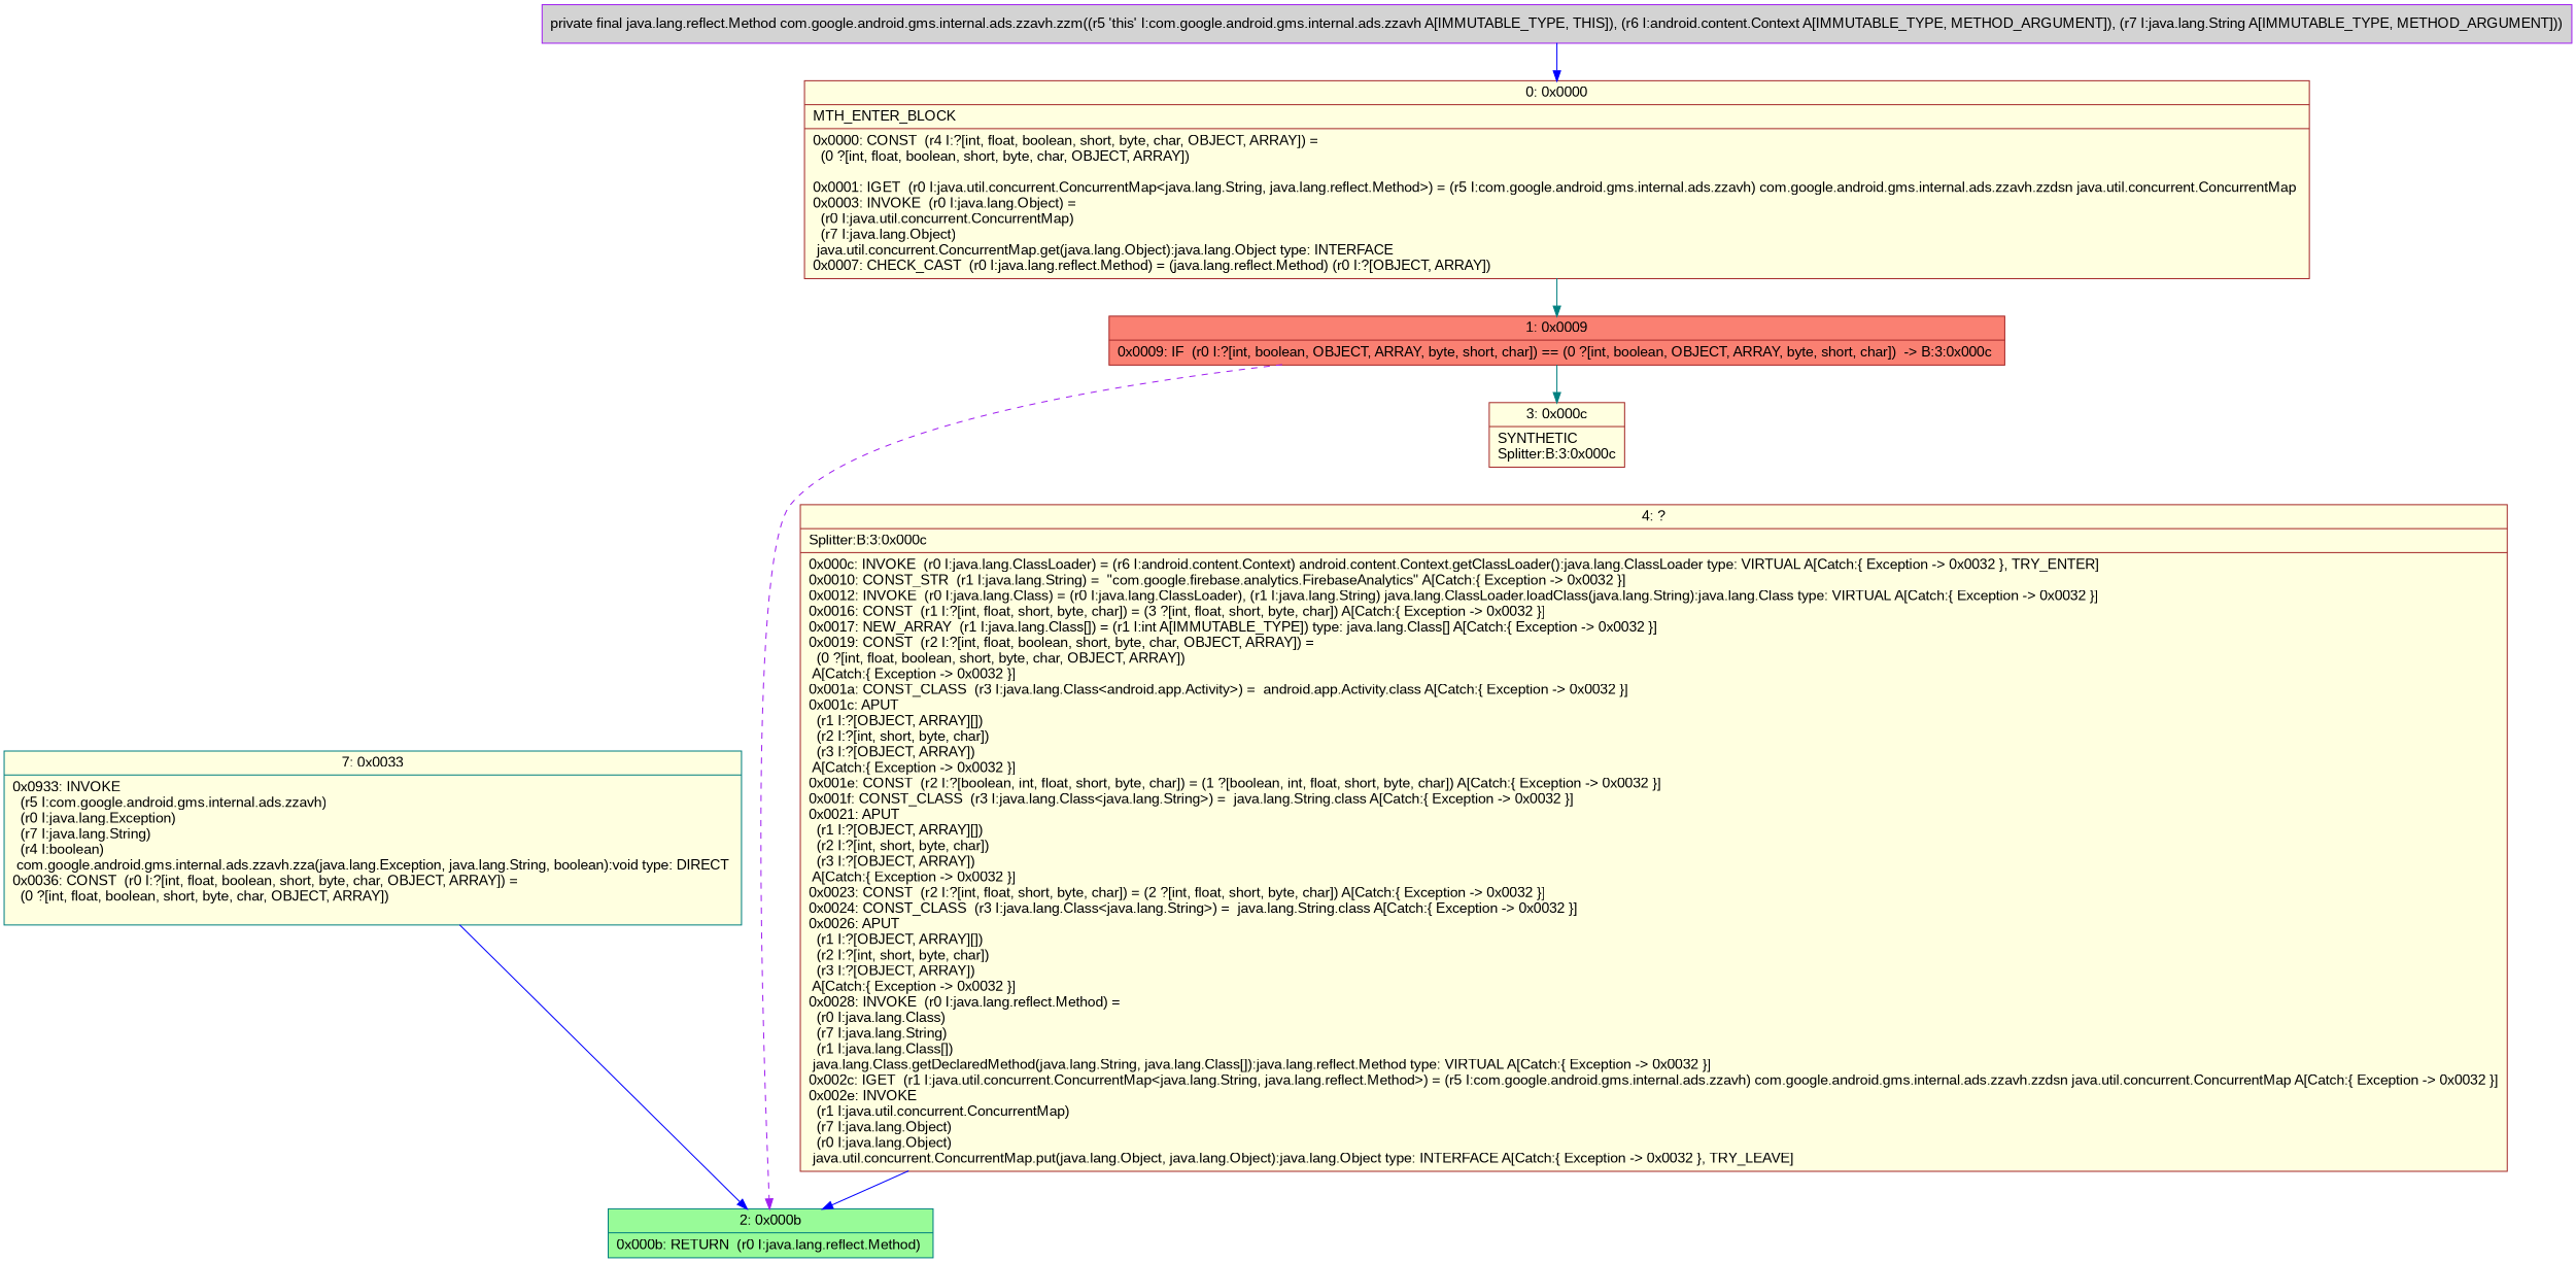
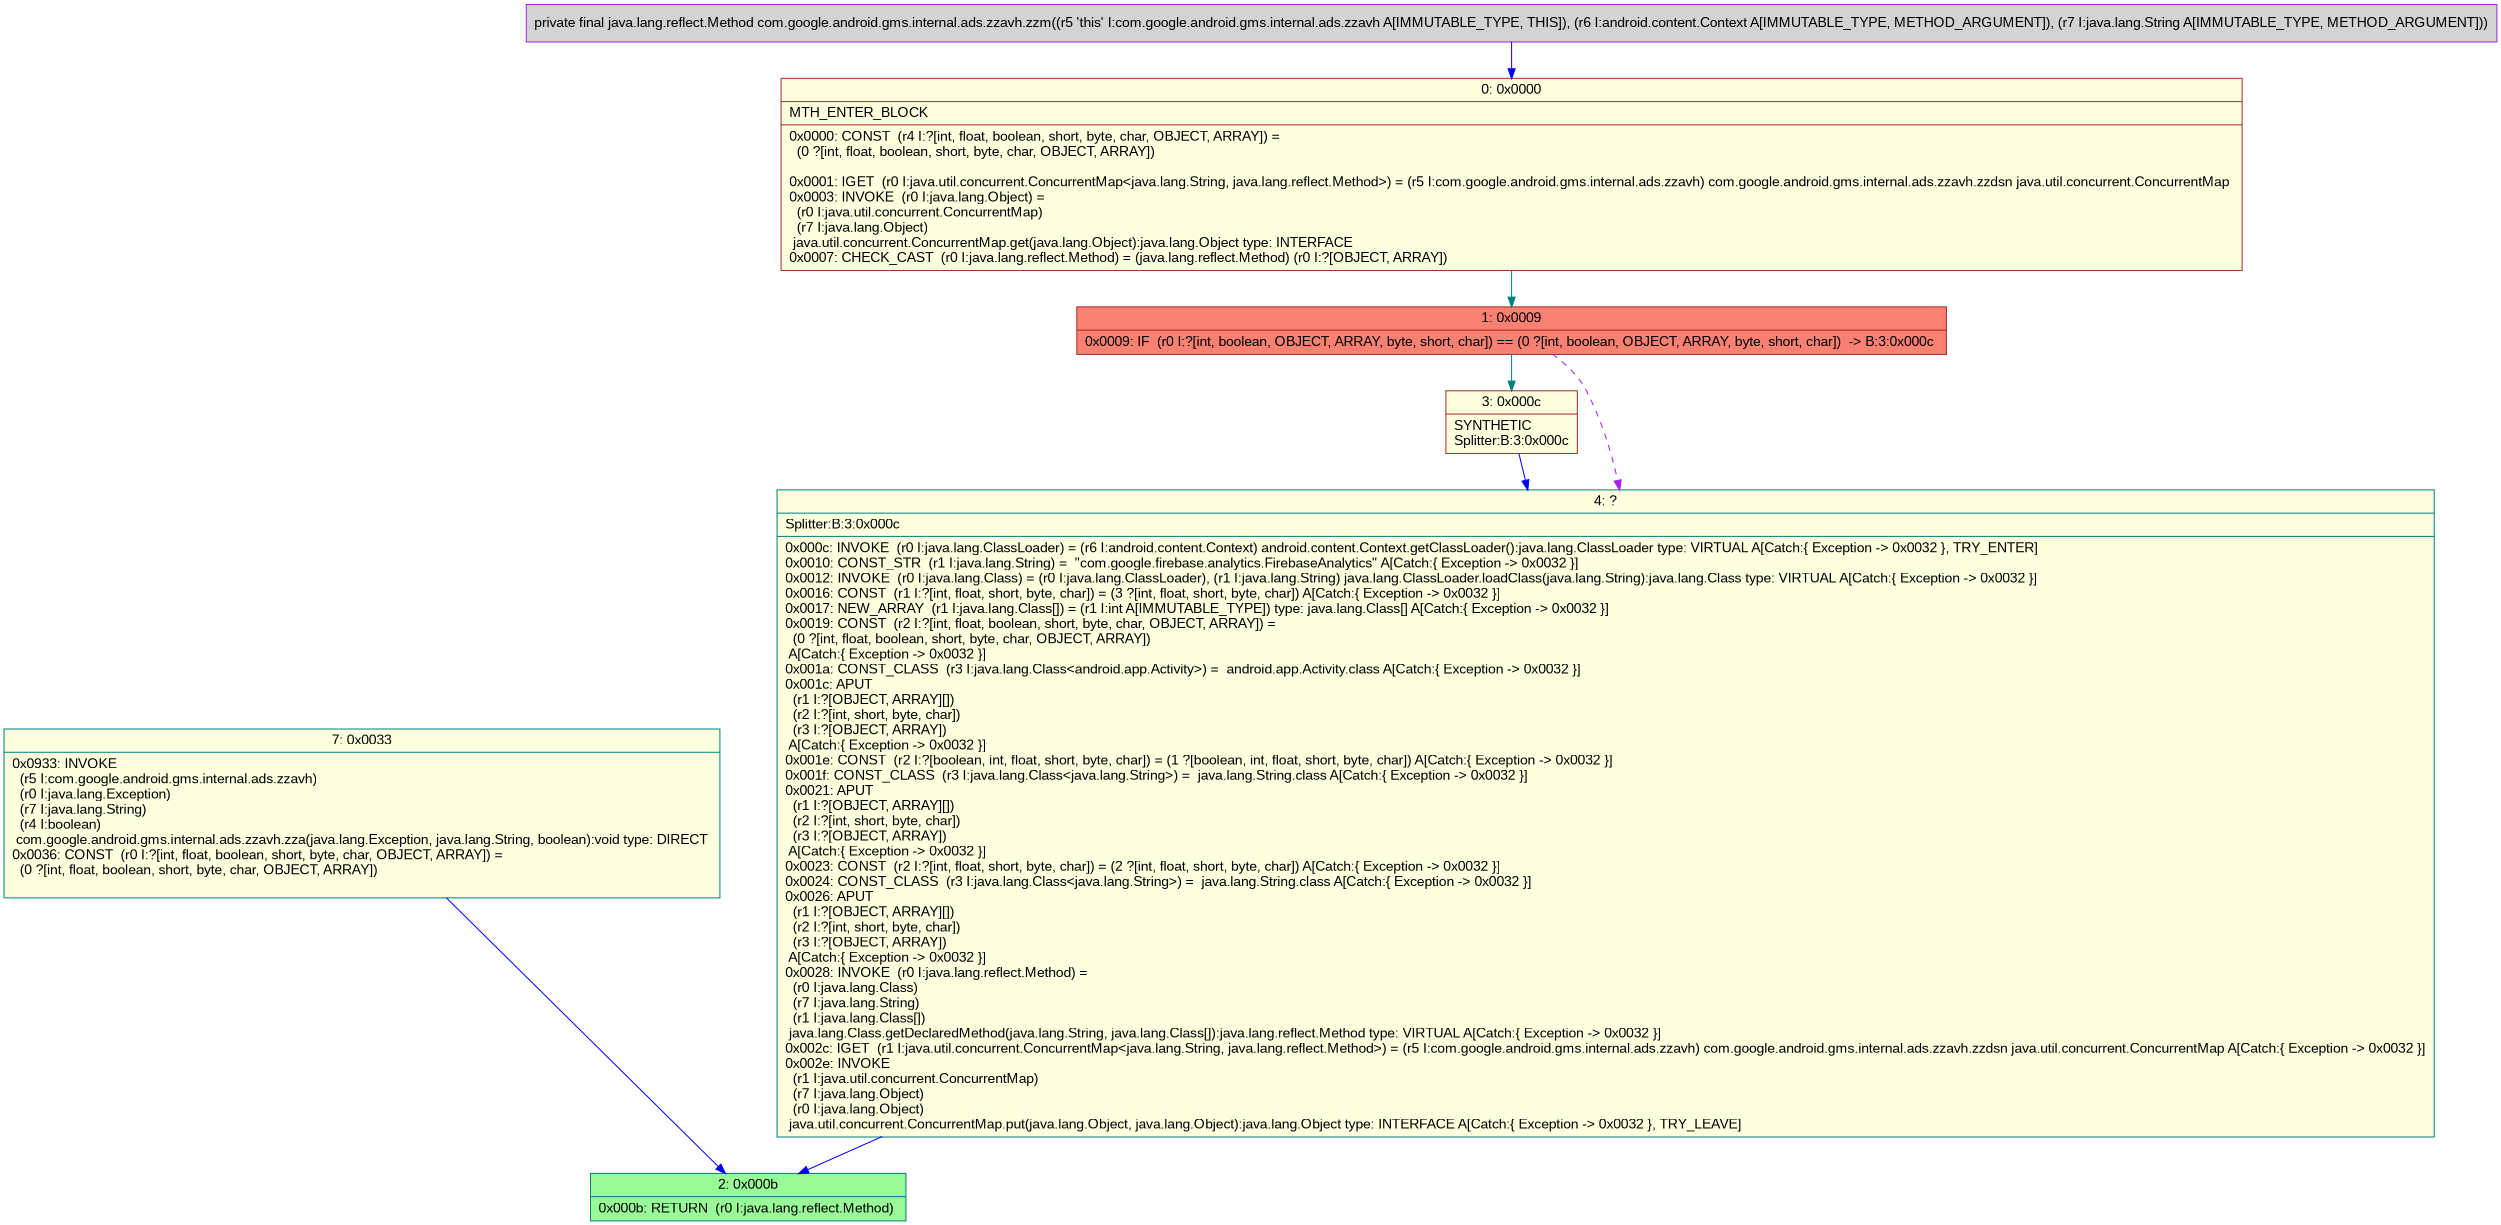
  digraph {
    fontname="Liberation Sans"
    node [color=brown fillcolor=lightyellow fontname="Liberation Sans" shape=record style=filled]
    edge [color=blue fontname="Liberation Sans"]
    n1 [label="{0\:\ 0x0000|MTH_ENTER_BLOCK\l|0x0000: CONST  (r4 I:?[int, float, boolean, short, byte, char, OBJECT, ARRAY]) = \l  (0 ?[int, float, boolean, short, byte, char, OBJECT, ARRAY])\l \l0x0001: IGET  (r0 I:java.util.concurrent.ConcurrentMap\<java.lang.String, java.lang.reflect.Method\>) = (r5 I:com.google.android.gms.internal.ads.zzavh) com.google.android.gms.internal.ads.zzavh.zzdsn java.util.concurrent.ConcurrentMap \l0x0003: INVOKE  (r0 I:java.lang.Object) = \l  (r0 I:java.util.concurrent.ConcurrentMap)\l  (r7 I:java.lang.Object)\l java.util.concurrent.ConcurrentMap.get(java.lang.Object):java.lang.Object type: INTERFACE \l0x0007: CHECK_CAST  (r0 I:java.lang.reflect.Method) = (java.lang.reflect.Method) (r0 I:?[OBJECT, ARRAY]) \l}"]
    n2 [fillcolor=salmon label="{1\:\ 0x0009|0x0009: IF  (r0 I:?[int, boolean, OBJECT, ARRAY, byte, short, char]) == (0 ?[int, boolean, OBJECT, ARRAY, byte, short, char])  \-\> B:3:0x000c \l}"]
    n3 [color=teal fillcolor=palegreen label="{2\:\ 0x000b|0x000b: RETURN  (r0 I:java.lang.reflect.Method) \l}"]
    n4 [label="{3\:\ 0x000c|SYNTHETIC\lSplitter:B:3:0x000c\l}"]
-   n5 [label="{4\:\ ?|Splitter:B:3:0x000c\l|0x000c: INVOKE  (r0 I:java.lang.ClassLoader) = (r6 I:android.content.Context) android.content.Context.getClassLoader():java.lang.ClassLoader type: VIRTUAL A[Catch:\{ Exception \-\> 0x0032 \}, TRY_ENTER]\l0x0010: CONST_STR  (r1 I:java.lang.String) =  \"com.google.firebase.analytics.FirebaseAnalytics\" A[Catch:\{ Exception \-\> 0x0032 \}]\l0x0012: INVOKE  (r0 I:java.lang.Class) = (r0 I:java.lang.ClassLoader), (r1 I:java.lang.String) java.lang.ClassLoader.loadClass(java.lang.String):java.lang.Class type: VIRTUAL A[Catch:\{ Exception \-\> 0x0032 \}]\l0x0016: CONST  (r1 I:?[int, float, short, byte, char]) = (3 ?[int, float, short, byte, char]) A[Catch:\{ Exception \-\> 0x0032 \}]\l0x0017: NEW_ARRAY  (r1 I:java.lang.Class[]) = (r1 I:int A[IMMUTABLE_TYPE]) type: java.lang.Class[] A[Catch:\{ Exception \-\> 0x0032 \}]\l0x0019: CONST  (r2 I:?[int, float, boolean, short, byte, char, OBJECT, ARRAY]) = \l  (0 ?[int, float, boolean, short, byte, char, OBJECT, ARRAY])\l A[Catch:\{ Exception \-\> 0x0032 \}]\l0x001a: CONST_CLASS  (r3 I:java.lang.Class\<android.app.Activity\>) =  android.app.Activity.class A[Catch:\{ Exception \-\> 0x0032 \}]\l0x001c: APUT  \l  (r1 I:?[OBJECT, ARRAY][])\l  (r2 I:?[int, short, byte, char])\l  (r3 I:?[OBJECT, ARRAY])\l A[Catch:\{ Exception \-\> 0x0032 \}]\l0x001e: CONST  (r2 I:?[boolean, int, float, short, byte, char]) = (1 ?[boolean, int, float, short, byte, char]) A[Catch:\{ Exception \-\> 0x0032 \}]\l0x001f: CONST_CLASS  (r3 I:java.lang.Class\<java.lang.String\>) =  java.lang.String.class A[Catch:\{ Exception \-\> 0x0032 \}]\l0x0021: APUT  \l  (r1 I:?[OBJECT, ARRAY][])\l  (r2 I:?[int, short, byte, char])\l  (r3 I:?[OBJECT, ARRAY])\l A[Catch:\{ Exception \-\> 0x0032 \}]\l0x0023: CONST  (r2 I:?[int, float, short, byte, char]) = (2 ?[int, float, short, byte, char]) A[Catch:\{ Exception \-\> 0x0032 \}]\l0x0024: CONST_CLASS  (r3 I:java.lang.Class\<java.lang.String\>) =  java.lang.String.class A[Catch:\{ Exception \-\> 0x0032 \}]\l0x0026: APUT  \l  (r1 I:?[OBJECT, ARRAY][])\l  (r2 I:?[int, short, byte, char])\l  (r3 I:?[OBJECT, ARRAY])\l A[Catch:\{ Exception \-\> 0x0032 \}]\l0x0028: INVOKE  (r0 I:java.lang.reflect.Method) = \l  (r0 I:java.lang.Class)\l  (r7 I:java.lang.String)\l  (r1 I:java.lang.Class[])\l java.lang.Class.getDeclaredMethod(java.lang.String, java.lang.Class[]):java.lang.reflect.Method type: VIRTUAL A[Catch:\{ Exception \-\> 0x0032 \}]\l0x002c: IGET  (r1 I:java.util.concurrent.ConcurrentMap\<java.lang.String, java.lang.reflect.Method\>) = (r5 I:com.google.android.gms.internal.ads.zzavh) com.google.android.gms.internal.ads.zzavh.zzdsn java.util.concurrent.ConcurrentMap A[Catch:\{ Exception \-\> 0x0032 \}]\l0x002e: INVOKE  \l  (r1 I:java.util.concurrent.ConcurrentMap)\l  (r7 I:java.lang.Object)\l  (r0 I:java.lang.Object)\l java.util.concurrent.ConcurrentMap.put(java.lang.Object, java.lang.Object):java.lang.Object type: INTERFACE A[Catch:\{ Exception \-\> 0x0032 \}, TRY_LEAVE]\l}"]
+   n5 [color=teal label="{4\:\ ?|Splitter:B:3:0x000c\l|0x000c: INVOKE  (r0 I:java.lang.ClassLoader) = (r6 I:android.content.Context) android.content.Context.getClassLoader():java.lang.ClassLoader type: VIRTUAL A[Catch:\{ Exception \-\> 0x0032 \}, TRY_ENTER]\l0x0010: CONST_STR  (r1 I:java.lang.String) =  \"com.google.firebase.analytics.FirebaseAnalytics\" A[Catch:\{ Exception \-\> 0x0032 \}]\l0x0012: INVOKE  (r0 I:java.lang.Class) = (r0 I:java.lang.ClassLoader), (r1 I:java.lang.String) java.lang.ClassLoader.loadClass(java.lang.String):java.lang.Class type: VIRTUAL A[Catch:\{ Exception \-\> 0x0032 \}]\l0x0016: CONST  (r1 I:?[int, float, short, byte, char]) = (3 ?[int, float, short, byte, char]) A[Catch:\{ Exception \-\> 0x0032 \}]\l0x0017: NEW_ARRAY  (r1 I:java.lang.Class[]) = (r1 I:int A[IMMUTABLE_TYPE]) type: java.lang.Class[] A[Catch:\{ Exception \-\> 0x0032 \}]\l0x0019: CONST  (r2 I:?[int, float, boolean, short, byte, char, OBJECT, ARRAY]) = \l  (0 ?[int, float, boolean, short, byte, char, OBJECT, ARRAY])\l A[Catch:\{ Exception \-\> 0x0032 \}]\l0x001a: CONST_CLASS  (r3 I:java.lang.Class\<android.app.Activity\>) =  android.app.Activity.class A[Catch:\{ Exception \-\> 0x0032 \}]\l0x001c: APUT  \l  (r1 I:?[OBJECT, ARRAY][])\l  (r2 I:?[int, short, byte, char])\l  (r3 I:?[OBJECT, ARRAY])\l A[Catch:\{ Exception \-\> 0x0032 \}]\l0x001e: CONST  (r2 I:?[boolean, int, float, short, byte, char]) = (1 ?[boolean, int, float, short, byte, char]) A[Catch:\{ Exception \-\> 0x0032 \}]\l0x001f: CONST_CLASS  (r3 I:java.lang.Class\<java.lang.String\>) =  java.lang.String.class A[Catch:\{ Exception \-\> 0x0032 \}]\l0x0021: APUT  \l  (r1 I:?[OBJECT, ARRAY][])\l  (r2 I:?[int, short, byte, char])\l  (r3 I:?[OBJECT, ARRAY])\l A[Catch:\{ Exception \-\> 0x0032 \}]\l0x0023: CONST  (r2 I:?[int, float, short, byte, char]) = (2 ?[int, float, short, byte, char]) A[Catch:\{ Exception \-\> 0x0032 \}]\l0x0024: CONST_CLASS  (r3 I:java.lang.Class\<java.lang.String\>) =  java.lang.String.class A[Catch:\{ Exception \-\> 0x0032 \}]\l0x0026: APUT  \l  (r1 I:?[OBJECT, ARRAY][])\l  (r2 I:?[int, short, byte, char])\l  (r3 I:?[OBJECT, ARRAY])\l A[Catch:\{ Exception \-\> 0x0032 \}]\l0x0028: INVOKE  (r0 I:java.lang.reflect.Method) = \l  (r0 I:java.lang.Class)\l  (r7 I:java.lang.String)\l  (r1 I:java.lang.Class[])\l java.lang.Class.getDeclaredMethod(java.lang.String, java.lang.Class[]):java.lang.reflect.Method type: VIRTUAL A[Catch:\{ Exception \-\> 0x0032 \}]\l0x002c: IGET  (r1 I:java.util.concurrent.ConcurrentMap\<java.lang.String, java.lang.reflect.Method\>) = (r5 I:com.google.android.gms.internal.ads.zzavh) com.google.android.gms.internal.ads.zzavh.zzdsn java.util.concurrent.ConcurrentMap A[Catch:\{ Exception \-\> 0x0032 \}]\l0x002e: INVOKE  \l  (r1 I:java.util.concurrent.ConcurrentMap)\l  (r7 I:java.lang.Object)\l  (r0 I:java.lang.Object)\l java.util.concurrent.ConcurrentMap.put(java.lang.Object, java.lang.Object):java.lang.Object type: INTERFACE A[Catch:\{ Exception \-\> 0x0032 \}, TRY_LEAVE]\l}"]
    n6 [color=teal label="{7\:\ 0x0033|0x0933: INVOKE  \l  (r5 I:com.google.android.gms.internal.ads.zzavh)\l  (r0 I:java.lang.Exception)\l  (r7 I:java.lang.String)\l  (r4 I:boolean)\l com.google.android.gms.internal.ads.zzavh.zza(java.lang.Exception, java.lang.String, boolean):void type: DIRECT \l0x0036: CONST  (r0 I:?[int, float, boolean, short, byte, char, OBJECT, ARRAY]) = \l  (0 ?[int, float, boolean, short, byte, char, OBJECT, ARRAY])\l \l}"]
    n7 [color=purple fillcolor=lightgrey label="{private final java.lang.reflect.Method com.google.android.gms.internal.ads.zzavh.zzm((r5 'this' I:com.google.android.gms.internal.ads.zzavh A[IMMUTABLE_TYPE, THIS]), (r6 I:android.content.Context A[IMMUTABLE_TYPE, METHOD_ARGUMENT]), (r7 I:java.lang.String A[IMMUTABLE_TYPE, METHOD_ARGUMENT])) }"]
    n1 -> n2 [color=teal]
-   n2 -> n3 [color=purple style=dashed]
+   n2 -> n5 [color=purple style=dashed]
    n2 -> n4 [color=teal]
+   n4 -> n5
    n5 -> n3
    n6 -> n3
    n7 -> n1
  }
